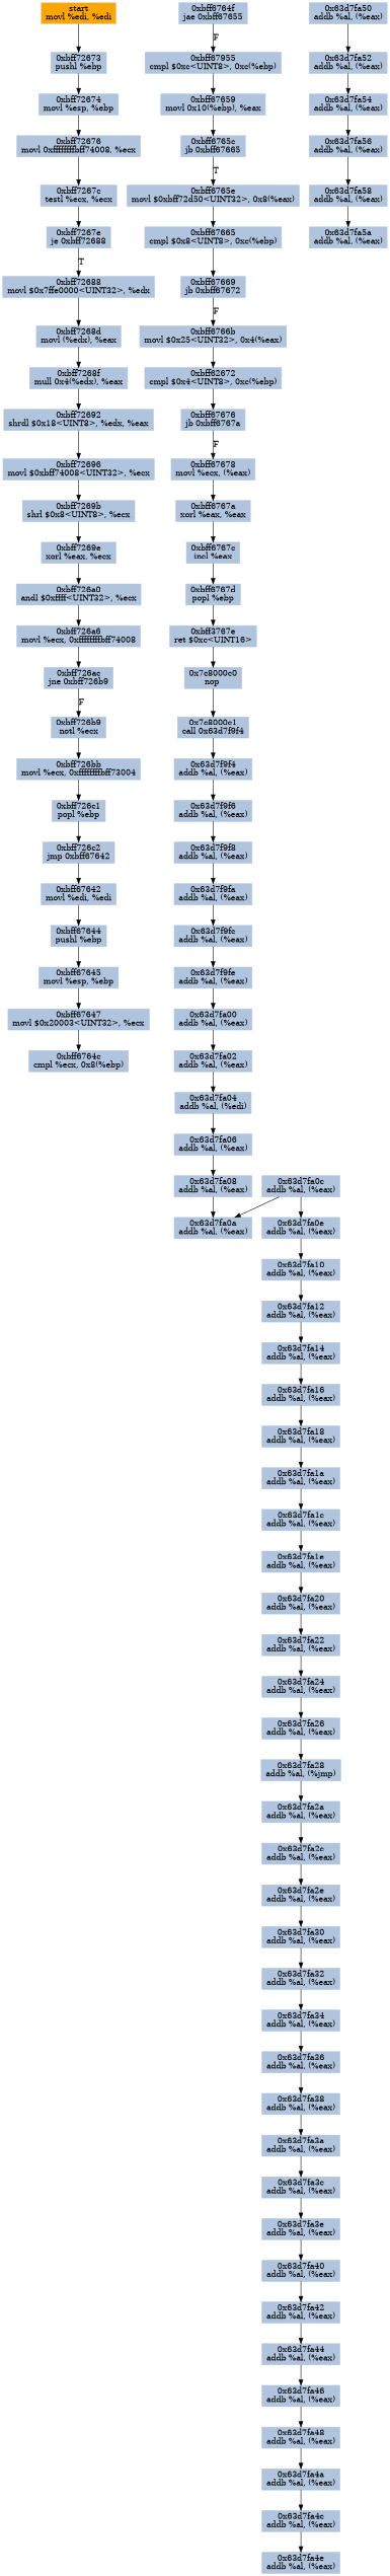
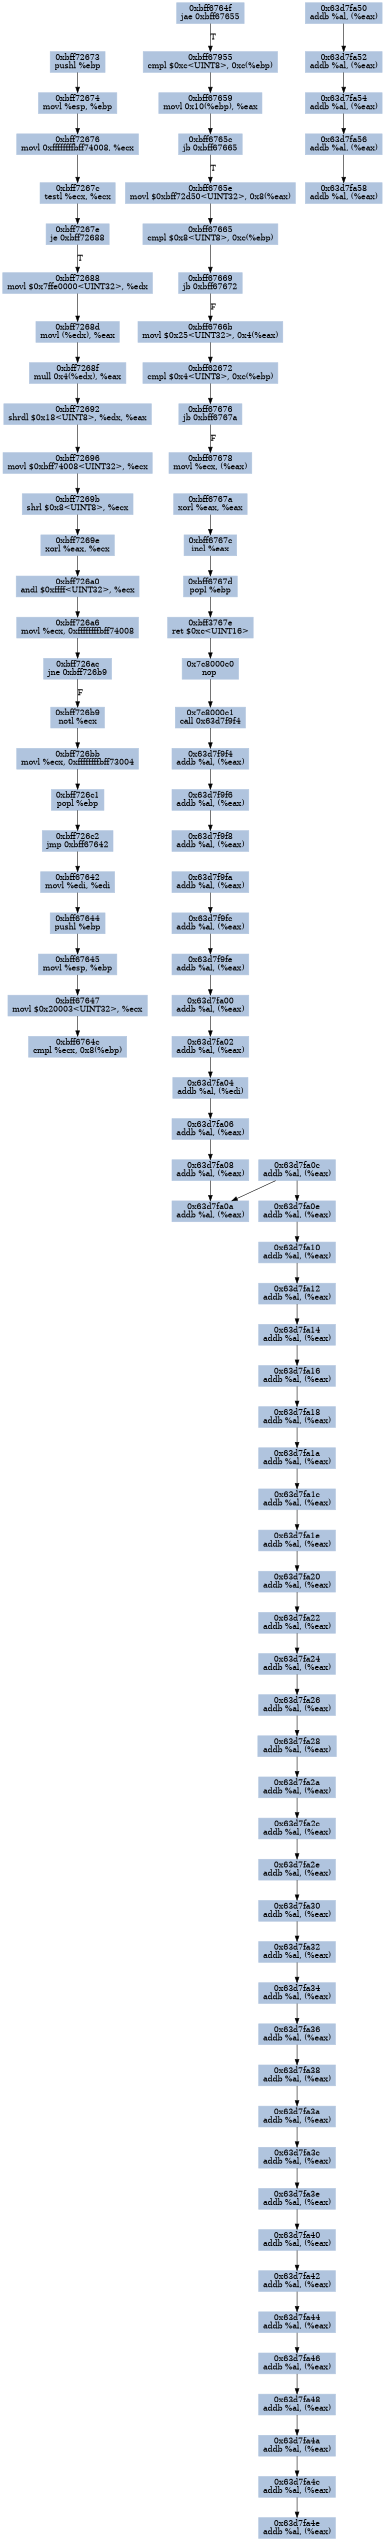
  digraph {
    node [color=lightsteelblue fillcolor=lightsteelblue shape=rectangle style=filled]
    edge [color="#000000"]
-   n1 [color=lightgrey fillcolor=orange label="start\nmovl %edi, %edi"]
    n2 [label="0xbff72673\npushl %ebp"]
    n3 [label="0xbff72674\nmovl %esp, %ebp"]
    n4 [label="0xbff72676\nmovl 0xffffffffbff74008, %ecx"]
    n5 [label="0xbff7267c\ntestl %ecx, %ecx"]
    n6 [label="0xbff7267e\nje 0xbff72688"]
    n7 [label="0xbff72688\nmovl $0x7ffe0000<UINT32>, %edx"]
    n8 [label="0xbff7268d\nmovl (%edx), %eax"]
    n9 [label="0xbff7268f\nmull 0x4(%edx), %eax"]
    n10 [label="0xbff72692\nshrdl $0x18<UINT8>, %edx, %eax"]
    n11 [label="0xbff72696\nmovl $0xbff74008<UINT32>, %ecx"]
    n12 [label="0xbff7269b\nshrl $0x8<UINT8>, %ecx"]
    n13 [label="0xbff7269e\nxorl %eax, %ecx"]
    n14 [label="0xbff726a0\nandl $0xffff<UINT32>, %ecx"]
    n15 [label="0xbff726a6\nmovl %ecx, 0xffffffffbff74008"]
    n16 [label="0xbff726ac\njne 0xbff726b9"]
    n17 [label="0xbff726b9\nnotl %ecx"]
    n18 [label="0xbff726bb\nmovl %ecx, 0xffffffffbff73004"]
    n19 [label="0xbff726c1\npopl %ebp"]
    n20 [label="0xbff726c2\njmp 0xbff67642"]
    n21 [label="0xbff67642\nmovl %edi, %edi"]
    n22 [label="0xbff67644\npushl %ebp"]
    n23 [label="0xbff67645\nmovl %esp, %ebp"]
    n24 [label="0xbff67647\nmovl $0x20003<UINT32>, %ecx"]
    n25 [label="0xbff6764c\ncmpl %ecx, 0x8(%ebp)"]
    n26 [label="0xbff6764f\njae 0xbff67655"]
    n27 [label="0xbff67955\ncmpl $0xc<UINT8>, 0xc(%ebp)"]
    n28 [label="0xbff67659\nmovl 0x10(%ebp), %eax"]
    n29 [label="0xbff6765c\njb 0xbff67665"]
    n30 [label="0xbff6765e\nmovl $0xbff72d50<UINT32>, 0x8(%eax)"]
    n31 [label="0xbff67665\ncmpl $0x8<UINT8>, 0xc(%ebp)"]
    n32 [label="0xbff67669\njb 0xbff67672"]
    n33 [label="0xbff6766b\nmovl $0x25<UINT32>, 0x4(%eax)"]
    n34 [label="0xbff62672\ncmpl $0x4<UINT8>, 0xc(%ebp)"]
    n35 [label="0xbff67676\njb 0xbff6767a"]
    n36 [label="0xbff67678\nmovl %ecx, (%eax)"]
    n37 [label="0xbff6767a\nxorl %eax, %eax"]
    n38 [label="0xbff6767c\nincl %eax"]
    n39 [label="0xbff6767d\npopl %ebp"]
    n40 [label="0xbff3767e\nret $0xc<UINT16>"]
    n41 [label="0x7c8000c0\nnop "]
    n42 [label="0x7c8000c1\ncall 0x63d7f9f4"]
    n43 [label="0x63d7f9f4\naddb %al, (%eax)"]
    n44 [label="0x63d7f9f6\naddb %al, (%eax)"]
    n45 [label="0x63d7f9f8\naddb %al, (%eax)"]
    n46 [label="0x63d7f9fa\naddb %al, (%eax)"]
    n47 [label="0x63d7f9fc\naddb %al, (%eax)"]
    n48 [label="0x63d7f9fe\naddb %al, (%eax)"]
    n49 [label="0x63d7fa00\naddb %al, (%eax)"]
    n50 [label="0x63d7fa02\naddb %al, (%eax)"]
    n51 [label="0x63d7fa04\naddb %al, (%edi)"]
    n52 [label="0x63d7fa06\naddb %al, (%eax)"]
    n53 [label="0x63d7fa08\naddb %al, (%eax)"]
    n54 [label="0x63d7fa0a\naddb %al, (%eax)"]
    n55 [label="0x63d7fa0c\naddb %al, (%eax)"]
    n56 [label="0x63d7fa0e\naddb %al, (%eax)"]
    n57 [label="0x63d7fa10\naddb %al, (%eax)"]
    n58 [label="0x63d7fa12\naddb %al, (%eax)"]
    n59 [label="0x63d7fa14\naddb %al, (%eax)"]
    n60 [label="0x63d7fa16\naddb %al, (%eax)"]
    n61 [label="0x63d7fa18\naddb %al, (%eax)"]
    n62 [label="0x63d7fa1a\naddb %al, (%eax)"]
    n63 [label="0x63d7fa1c\naddb %al, (%eax)"]
    n64 [label="0x63d7fa1e\naddb %al, (%eax)"]
    n65 [label="0x63d7fa20\naddb %al, (%eax)"]
    n66 [label="0x63d7fa22\naddb %al, (%eax)"]
    n67 [label="0x63d7fa24\naddb %al, (%eax)"]
    n68 [label="0x63d7fa26\naddb %al, (%eax)"]
-   n69 [label="0x63d7fa28\naddb %al, (%jmp)"]
+   n69 [label="0x63d7fa28\naddb %al, (%eax)"]
    n70 [label="0x63d7fa2a\naddb %al, (%eax)"]
    n71 [label="0x63d7fa2c\naddb %al, (%eax)"]
    n72 [label="0x63d7fa2e\naddb %al, (%eax)"]
    n73 [label="0x63d7fa30\naddb %al, (%eax)"]
    n74 [label="0x63d7fa32\naddb %al, (%eax)"]
    n75 [label="0x63d7fa34\naddb %al, (%eax)"]
    n76 [label="0x63d7fa36\naddb %al, (%eax)"]
    n77 [label="0x63d7fa38\naddb %al, (%eax)"]
    n78 [label="0x63d7fa3a\naddb %al, (%eax)"]
    n79 [label="0x63d7fa3c\naddb %al, (%eax)"]
    n80 [label="0x63d7fa3e\naddb %al, (%eax)"]
    n81 [label="0x63d7fa40\naddb %al, (%eax)"]
    n82 [label="0x63d7fa42\naddb %al, (%eax)"]
    n83 [label="0x63d7fa44\naddb %al, (%eax)"]
    n84 [label="0x63d7fa46\naddb %al, (%eax)"]
    n85 [label="0x63d7fa48\naddb %al, (%eax)"]
    n86 [label="0x63d7fa4a\naddb %al, (%eax)"]
    n87 [label="0x63d7fa4c\naddb %al, (%eax)"]
    n88 [label="0x63d7fa4e\naddb %al, (%eax)"]
    n89 [label="0x63d7fa50\naddb %al, (%eax)"]
    n90 [label="0x63d7fa52\naddb %al, (%eax)"]
    n91 [label="0x63d7fa54\naddb %al, (%eax)"]
    n92 [label="0x63d7fa56\naddb %al, (%eax)"]
    n93 [label="0x63d7fa58\naddb %al, (%eax)"]
-   n94 [label="0x63d7fa5a\naddb %al, (%eax)"]
-   n1 -> n2
    n2 -> n3
    n3 -> n4
    n4 -> n5
    n5 -> n6
    n6 -> n7 [label=T]
    n7 -> n8
    n8 -> n9
    n9 -> n10
    n10 -> n11
    n11 -> n12
    n12 -> n13
    n13 -> n14
    n14 -> n15
    n15 -> n16
    n16 -> n17 [label=F]
    n17 -> n18
    n18 -> n19
    n19 -> n20
    n20 -> n21
    n21 -> n22
    n22 -> n23
    n23 -> n24
    n24 -> n25
-   n26 -> n27 [label=F]
+   n26 -> n27 [label=T]
    n27 -> n28
    n28 -> n29
    n29 -> n30 [label=T]
    n30 -> n31
    n31 -> n32
    n32 -> n33 [label=F]
    n33 -> n34
    n34 -> n35
    n35 -> n36 [label=F]
-   n36 -> n37
    n37 -> n38
    n38 -> n39
    n39 -> n40
    n40 -> n41
    n41 -> n42
    n42 -> n43
    n43 -> n44
    n44 -> n45
-   n45 -> n46
    n46 -> n47
    n47 -> n48
    n48 -> n49
    n49 -> n50
    n50 -> n51
    n51 -> n52
    n52 -> n53
    n53 -> n54
    n55 -> n54
    n55 -> n56
    n56 -> n57
    n57 -> n58
    n58 -> n59
    n59 -> n60
    n60 -> n61
    n61 -> n62
    n62 -> n63
    n63 -> n64
    n64 -> n65
    n65 -> n66
    n66 -> n67
    n67 -> n68
    n68 -> n69
    n69 -> n70
    n70 -> n71
    n71 -> n72
    n72 -> n73
    n73 -> n74
    n74 -> n75
    n75 -> n76
    n76 -> n77
    n77 -> n78
    n78 -> n79
    n79 -> n80
    n80 -> n81
    n81 -> n82
    n82 -> n83
    n83 -> n84
    n84 -> n85
    n85 -> n86
    n86 -> n87
    n87 -> n88
    n89 -> n90
    n90 -> n91
    n91 -> n92
    n92 -> n93
-   n93 -> n94
  }
